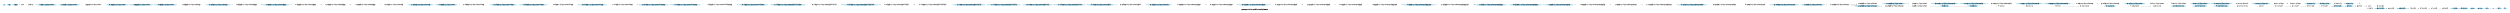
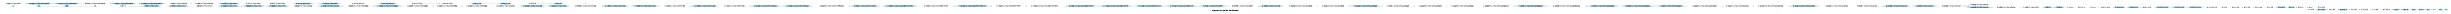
  digraph {
    label="Tree-decomposition of width 4 for register allocator (function _adv_packet_received)"
    rankdir=LR
    node [fillcolor=white style=filled]
    edge [arrowhead=dot style=bold]
    n1 [fillcolor=skyblue label="0 | : "]
    n2 [fillcolor=skyblue label="1 | 60 : "]
    n3 [fillcolor=skyblue label="2 | 59 60 : "]
    n4 [label="121 | 59 : "]
    n5 [label="3 | 12 59 : 0 1 6 7 "]
    n6 [fillcolor=skyblue label="4 | 12 58 59 : 0 1 6 7 14 15 16 17 18 19 20 21 "]
    n7 [fillcolor=skyblue label="5 | 12 57 58 59 : 0 1 6 7 14 15 16 17 18 19 20 21 "]
    n8 [label="6 | 12 56 57 58 59 : 0 1 6 7 14 15 16 17 18 19 20 21 "]
    n9 [fillcolor=skyblue label="120 | 12 56 58 59 : 0 1 6 7 14 15 16 17 18 19 20 21 "]
    n10 [fillcolor=skyblue label="7 | 12 55 56 58 59 : 0 1 6 7 14 15 16 17 18 19 20 21 "]
    n11 [fillcolor=skyblue label="119 | 12 55 58 59 : 0 1 6 7 14 15 16 17 18 19 20 21 "]
    n12 [label="8 | 12 54 55 58 59 : 0 1 6 7 14 15 16 17 18 19 20 21 56 57 "]
    n13 [fillcolor=skyblue label="118 | 12 54 58 59 : 0 1 6 7 14 15 16 17 18 19 20 21 56 57 "]
    n14 [label="9 | 12 53 54 58 59 : 0 1 6 7 14 15 16 17 18 19 20 21 54 55 56 57 "]
    n15 [fillcolor=skyblue label="117 | 12 53 58 59 : 0 1 6 7 14 15 16 17 18 19 20 21 54 55 56 57 "]
    n16 [label="10 | 12 52 53 58 59 : 0 1 6 7 14 15 16 17 18 19 20 21 54 55 56 57 "]
    n17 [label="116 | 12 52 58 59 : 0 1 6 7 14 15 16 17 18 19 20 21 54 55 56 57 "]
    n18 [label="11 | 12 51 52 58 59 : 0 1 6 7 14 15 16 17 18 19 20 21 54 55 56 57 "]
    n19 [label="115 | 12 51 58 59 : 0 1 6 7 14 15 16 17 18 19 20 21 54 55 "]
    n20 [fillcolor=skyblue label="12 | 12 50 51 58 59 : 0 1 6 7 14 15 16 17 18 19 20 21 54 55 "]
    n21 [fillcolor=skyblue label="114 | 12 50 58 59 : 0 1 6 7 14 15 16 17 18 19 20 21 "]
    n22 [label="13 | 12 49 50 58 59 : 0 1 6 7 14 15 16 17 18 19 20 21 40 41 52 53 "]
    n23 [fillcolor=skyblue label="113 | 12 49 58 59 : 0 1 6 7 14 15 16 17 18 19 20 21 40 41 52 53 "]
    n24 [fillcolor=skyblue label="14 | 12 48 49 58 59 : 0 1 6 7 14 15 16 17 18 19 20 21 40 41 52 53 "]
    n25 [label="112 | 12 48 58 59 : 0 1 6 7 14 15 16 17 18 19 20 21 40 41 52 53 "]
    n26 [fillcolor=skyblue label="15 | 12 47 48 58 59 : 0 1 6 7 14 15 16 17 18 19 20 21 40 41 52 53 "]
    n27 [label="111 | 12 47 58 59 : 0 1 6 7 14 15 16 17 18 19 20 21 40 41 52 53 "]
    n28 [fillcolor=skyblue label="16 | 12 46 47 58 59 : 0 1 6 7 14 15 16 17 18 19 20 21 40 41 50 51 52 53 "]
    n29 [fillcolor=skyblue label="110 | 12 46 58 59 : 0 1 6 7 14 15 16 17 18 19 20 21 40 41 50 51 52 53 "]
    n30 [label="17 | 12 45 46 58 59 : 0 1 6 7 14 15 16 17 18 19 20 21 40 41 48 49 50 51 52 53 "]
    n31 [fillcolor=skyblue label="109 | 12 45 58 59 : 0 1 6 7 14 15 16 17 18 19 20 21 40 41 48 49 50 51 "]
    n32 [fillcolor=skyblue label="18 | 12 44 45 58 59 : 0 1 6 7 14 15 16 17 18 19 20 21 34 35 40 41 46 47 48 49 50 51 "]
    n33 [label="108 | 12 44 58 59 : 0 1 6 7 14 15 16 17 18 19 20 21 34 35 40 41 46 47 48 49 "]
    n34 [fillcolor=skyblue label="19 | 12 43 44 58 59 : 0 1 6 7 14 15 16 17 18 19 20 21 34 35 40 41 44 45 46 47 48 49 "]
    n35 [label="107 | 12 43 58 59 : 0 1 6 7 14 15 16 17 18 19 20 21 34 35 40 41 44 45 46 47 "]
    n36 [label="20 | 12 42 43 58 59 : 0 1 6 7 14 15 16 17 18 19 20 21 34 35 40 41 42 43 44 45 46 47 "]
    n37 [fillcolor=skyblue label="106 | 12 42 58 59 : 0 1 6 7 14 15 16 17 18 19 20 21 34 35 40 41 42 43 44 45 "]
    n38 [fillcolor=skyblue label="21 | 12 41 42 58 59 : 0 1 6 7 14 15 16 17 18 19 20 21 34 35 40 41 42 43 44 45 "]
    n39 [fillcolor=skyblue label="105 | 12 41 58 59 : 0 1 6 7 14 15 16 17 18 19 20 21 34 35 40 41 42 43 "]
    n40 [fillcolor=skyblue label="22 | 12 40 41 58 59 : 0 1 6 7 14 15 16 17 18 19 20 21 34 35 40 41 42 43 "]
    n41 [fillcolor=skyblue label="104 | 12 40 58 59 : 0 1 6 7 14 15 16 17 18 19 20 21 34 35 40 41 "]
    n42 [label="23 | 12 39 40 58 59 : 0 1 6 7 14 15 16 17 18 19 20 21 34 35 40 41 "]
    n43 [fillcolor=skyblue label="103 | 12 39 58 59 : 0 1 6 7 14 15 16 17 18 19 20 21 34 35 "]
    n44 [label="24 | 12 38 39 58 59 : 0 1 6 7 14 15 16 17 18 19 20 21 26 27 34 35 38 39 "]
    n45 [label="102 | 12 38 58 59 : 0 1 6 7 14 15 16 17 18 19 20 21 26 27 34 35 38 39 "]
    n46 [fillcolor=skyblue label="25 | 12 37 38 58 59 : 0 1 6 7 14 15 16 17 18 19 20 21 26 27 34 35 38 39 "]
    n47 [label="101 | 12 37 58 59 : 0 1 6 7 14 15 16 17 18 19 20 21 26 27 34 35 38 39 "]
    n48 [label="26 | 12 36 37 58 59 : 0 1 6 7 14 15 16 17 18 19 20 21 26 27 34 35 38 39 "]
    n49 [label="100 | 12 36 58 59 : 0 1 6 7 14 15 16 17 18 19 20 21 26 27 34 35 38 39 "]
    n50 [label="27 | 12 35 36 58 59 : 0 1 6 7 14 15 16 17 18 19 20 21 26 27 34 35 36 37 38 39 "]
    n51 [fillcolor=skyblue label="99 | 12 35 58 59 : 0 1 6 7 14 15 16 17 18 19 20 21 26 27 34 35 36 37 38 39 "]
    n52 [label="28 | 12 34 35 58 59 : 0 1 6 7 14 15 16 17 18 19 20 21 26 27 32 33 34 35 36 37 38 39 "]
    n53 [fillcolor=skyblue label="98 | 12 34 58 59 : 0 1 6 7 14 15 16 17 18 19 20 21 26 27 32 33 34 35 36 37 "]
    n54 [fillcolor=skyblue label="29 | 12 33 34 58 59 : 0 1 6 7 14 15 16 17 18 19 20 21 26 27 32 33 34 35 36 37 "]
    n55 [fillcolor=skyblue label="97 | 12 33 58 59 : 0 1 6 7 14 15 16 17 18 19 20 21 26 27 32 33 34 35 "]
    n56 [label="30 | 12 32 33 58 59 : 0 1 6 7 14 15 16 17 18 19 20 21 26 27 30 31 32 33 34 35 "]
    n57 [label="96 | 12 32 58 59 : 0 1 6 7 14 15 16 17 18 19 20 21 26 27 30 31 32 33 "]
    n58 [label="31 | 12 31 32 58 59 : 0 1 6 7 14 15 16 17 18 19 20 21 26 27 28 29 30 31 32 33 "]
    n59 [fillcolor=skyblue label="95 | 12 31 58 59 : 0 1 6 7 14 15 16 17 18 19 20 21 26 27 28 29 30 31 "]
    n60 [label="32 | 12 30 31 58 59 : 0 1 6 7 14 15 16 17 18 19 20 21 26 27 28 29 30 31 "]
    n61 [label="94 | 12 30 58 59 : 0 1 6 7 14 15 16 17 18 19 20 21 26 27 28 29 "]
    n62 [fillcolor=skyblue label="33 | 12 29 30 58 59 : 0 1 6 7 14 15 16 17 18 19 20 21 26 27 28 29 "]
    n63 [fillcolor=skyblue label="93 | 12 29 58 59 : 0 1 6 7 14 15 16 17 18 19 20 21 26 27 "]
    n64 [label="34 | 12 28 29 58 59 : 0 1 6 7 14 15 16 17 18 19 20 21 26 27 "]
    n65 [label="62 | 12 28 29 58 59 : 0 1 6 7 14 15 16 17 18 19 20 21 26 27 "]
    n66 [fillcolor=skyblue label="63 | 12 28 29 58 59 : 0 1 6 7 14 15 16 17 18 19 20 21 26 27 "]
-   n67 [fillcolor=skyblue label="122 | 12 28 58 59 : 0 1 6 7 14 15 16 17 18 19 20 21 "]
    n68 [label="126 | 12 29 58 59 : 0 1 6 7 14 15 16 17 18 19 20 21 26 27 "]
    n69 [fillcolor=skyblue label="35 | 12 27 28 58 : 0 1 6 7 14 15 16 17 18 19 20 21 22 23 24 25 "]
    n70 [fillcolor=skyblue label="72 | 12 27 58 : 0 1 6 7 14 15 16 17 18 19 20 21 22 23 24 25 "]
    n71 [label="36 | 12 26 27 58 : 0 1 6 7 14 15 16 17 18 19 20 21 22 23 24 25 "]
    n72 [fillcolor=skyblue label="71 | 12 26 58 : 0 1 6 7 14 15 16 17 18 19 20 21 22 23 24 25 "]
    n73 [fillcolor=skyblue label="37 | 12 25 26 58 : 0 1 6 7 14 15 16 17 18 19 20 21 22 23 24 25 "]
    n74 [label="70 | 12 25 58 : 0 1 6 7 14 15 16 17 18 19 20 21 22 23 "]
    n75 [label="38 | 12 24 25 58 : 0 1 6 7 14 15 16 17 18 19 20 21 22 23 "]
    n76 [fillcolor=skyblue label="123 | 12 24 58 : 0 1 6 7 14 15 16 17 18 19 20 21 "]
    n77 [label="69 | 12 24 : 0 1 6 7 14 15 16 17 18 19 20 21 "]
    n78 [label="39 | 12 23 24 : 0 1 6 7 14 15 16 17 18 19 20 21 "]
    n79 [fillcolor=skyblue label="68 | 12 23 : 0 1 6 7 14 15 16 17 18 19 20 21 "]
    n80 [fillcolor=skyblue label="40 | 12 22 23 : 0 1 6 7 14 15 16 17 18 19 20 21 "]
    n81 [label="67 | 12 22 : 0 1 6 7 14 15 16 17 18 19 "]
    n82 [fillcolor=skyblue label="41 | 12 21 22 : 0 1 6 7 14 15 16 17 18 19 "]
    n83 [label="66 | 12 21 : 0 1 6 7 14 15 16 17 "]
    n84 [label="42 | 12 20 21 : 0 1 6 7 14 15 16 17 "]
    n85 [fillcolor=skyblue label="65 | 12 20 : 0 1 6 7 14 15 "]
    n86 [fillcolor=skyblue label="43 | 12 19 20 : 0 1 6 7 14 15 "]
    n87 [label="124 | 19 20 : 0 1 14 15 "]
    n88 [fillcolor=skyblue label="125 | 20 : 0 1 14 15 "]
    n89 [fillcolor=skyblue label="44 | 12 18 59 : 0 1 6 7 "]
    n90 [label="91 | 12 18 : 0 1 6 7 "]
    n91 [label="45 | 12 17 18 : 0 1 6 7 "]
    n92 [label="90 | 12 17 : 0 1 6 7 "]
    n93 [label="46 | 12 16 17 : 0 1 6 7 12 13 "]
    n94 [fillcolor=skyblue label="89 | 12 16 : 0 1 6 7 12 13 "]
-   n95 [label="47 | 12 15 16 : 0 1 6 7 12 13 "]
+   n95 [fillcolor=skyblue label="47 | 12 15 16 : 0 1 6 7 12 13 "]
    n96 [label="88 | 12 15 : 0 1 6 7 12 13 "]
    n97 [fillcolor=skyblue label="48 | 12 14 15 : 0 1 6 7 10 11 12 13 "]
    n98 [fillcolor=skyblue label="87 | 12 14 : 0 1 6 7 10 11 12 13 "]
    n99 [fillcolor=skyblue label="49 | 12 13 14 : 0 1 6 7 10 11 12 13 "]
    n100 [label="128 | 12 14 : 0 1 6 7 10 11 12 13 "]
    n101 [label="86 | 12 : 0 1 6 7 "]
    n102 [label="50 | 11 12 : 0 1 6 7 8 9 "]
    n103 [label="85 | 11 : 0 1 6 7 8 9 "]
    n104 [label="51 | 10 11 : 0 1 6 7 8 9 "]
    n105 [label="84 | 10 : 0 1 6 7 8 9 "]
    n106 [fillcolor=skyblue label="52 | 9 10 : 0 1 6 7 8 9 "]
    n107 [fillcolor=skyblue label="83 | 9 : 0 1 6 7 "]
    n108 [label="53 | 8 9 : 0 1 6 7 "]
    n109 [label="82 | 8 : 0 1 "]
    n110 [label="54 | 7 8 : 0 1 2 3 4 5 "]
    n111 [label="81 | 7 : 0 1 2 3 4 5 "]
    n112 [fillcolor=skyblue label="55 | 6 7 : 0 1 2 3 4 5 "]
    n113 [label="80 | 6 : 0 1 2 3 4 5 "]
    n114 [fillcolor=skyblue label="56 | 5 6 : 0 1 2 3 4 5 "]
    n115 [label="79 | 5 : 0 1 2 3 4 5 "]
    n116 [label="57 | 4 5 : 0 1 2 3 4 5 "]
    n117 [label="78 | 4 : 0 1 2 3 4 5 "]
    n118 [label="58 | 3 4 : 0 1 2 3 4 5 "]
    n119 [fillcolor=skyblue label="77 | 3 : 0 1 2 3 "]
    n120 [fillcolor=skyblue label="59 | 2 3 : 0 1 2 3 "]
    n121 [fillcolor=skyblue label="76 | 2 : 0 1 "]
    n122 [fillcolor=skyblue label="60 | 1 2 : 0 1 "]
    n123 [fillcolor=skyblue label="75 | 1 : "]
    n124 [label="61 | 0 1 : "]
    n125 [fillcolor=skyblue label="129 | 1 : "]
    n126 [fillcolor=skyblue label="74 | : "]
    n127 [label="73 | 12 28 58 : 0 1 6 7 14 15 16 17 18 19 20 21 "]
    n128 [label="127 | 12 58 59 : 0 1 6 7 14 15 16 17 18 19 20 21 "]
    n129 [label="64 | : "]
    n130 [fillcolor=skyblue label="92 | 12 59 : 0 1 6 7 "]
    n1 -> n2 [arrowhead=tee style=dotted]
    n2 -> n3
    n3 -> n4
    n4 -> n5 [style=dotted]
    n5 -> n6
    n6 -> n7 [arrowhead=tee style=dotted]
    n7 -> n8 [arrowhead=tee style=dotted]
    n8 -> n9 [arrowhead=tee style=dotted]
    n9 -> n10 [arrowhead=box]
    n10 -> n11
    n11 -> n12 [arrowhead=tee style=dotted]
    n12 -> n13 [style=dotted]
    n13 -> n14
    n14 -> n15 [arrowhead=box]
    n15 -> n16
    n16 -> n17 [arrowhead=box]
    n17 -> n18 [arrowhead=box]
    n18 -> n19 [arrowhead=box style=dotted]
    n19 -> n20 [arrowhead=tee style=dotted]
    n20 -> n21 [arrowhead=box style=dotted]
    n21 -> n22 [arrowhead=box style=dotted]
    n22 -> n23 [arrowhead=tee style=dotted]
    n23 -> n24 [arrowhead=tee style=dotted]
    n24 -> n25 [arrowhead=tee style=dotted]
    n25 -> n26 [arrowhead=tee]
    n26 -> n27 [arrowhead=tee style=dotted]
    n27 -> n28 [arrowhead=tee]
    n28 -> n29 [arrowhead=tee]
    n29 -> n30 [arrowhead=tee style=dotted]
    n30 -> n31 [arrowhead=tee]
    n31 -> n32 [arrowhead=tee style=dotted]
    n32 -> n33 [style=dotted]
    n33 -> n34 [arrowhead=box]
    n34 -> n35 [arrowhead=box]
    n35 -> n36 [arrowhead=box]
    n36 -> n37 [style=dotted]
    n37 -> n38 [arrowhead=tee]
    n38 -> n39 [arrowhead=tee style=dotted]
    n39 -> n40 [arrowhead=box]
    n40 -> n41 [arrowhead=tee]
    n41 -> n42 [arrowhead=tee]
    n42 -> n43
    n43 -> n44 [arrowhead=tee style=dotted]
    n44 -> n45 [arrowhead=tee]
    n45 -> n46 [arrowhead=box]
    n46 -> n47
    n47 -> n48 [arrowhead=box]
    n48 -> n49
    n49 -> n50 [style=dotted]
    n50 -> n51 [arrowhead=tee]
    n51 -> n52
    n52 -> n53 [arrowhead=box]
    n53 -> n54 [arrowhead=tee style=dotted]
    n54 -> n55
    n55 -> n56
    n56 -> n57 [arrowhead=tee]
    n57 -> n58 [arrowhead=tee]
    n58 -> n59 [arrowhead=tee]
    n59 -> n60 [style=dotted]
    n60 -> n61 [arrowhead=tee style=dotted]
    n61 -> n62
    n62 -> n63 [style=dotted]
    n63 -> n64 [arrowhead=box style=dotted]
    n64 -> n65 [arrowhead=box]
    n64 -> n66 [arrowhead=tee]
-   n65 -> n67 [arrowhead=box style=dotted]
    n66 -> n68
-   n67 -> n127
    n68 -> n128 [arrowhead=box style=dotted]
    n69 -> n70
    n70 -> n71
    n71 -> n72 [arrowhead=box style=dotted]
    n72 -> n73 [arrowhead=box style=dotted]
    n73 -> n74 [style=dotted]
    n74 -> n75
    n75 -> n76 [arrowhead=tee style=dotted]
    n76 -> n77 [arrowhead=tee style=dotted]
    n77 -> n78 [style=dotted]
    n78 -> n79 [arrowhead=tee style=dotted]
    n79 -> n80
    n80 -> n81 [arrowhead=tee style=dotted]
    n81 -> n82 [style=dotted]
    n82 -> n83 [arrowhead=tee style=dotted]
    n83 -> n84 [arrowhead=box]
    n84 -> n85 [style=dotted]
    n85 -> n86
    n86 -> n87 [style=dotted]
    n87 -> n88
    n88 -> n129 [style=dotted]
    n89 -> n90 [arrowhead=box style=dotted]
    n90 -> n91 [style=dotted]
    n91 -> n92 [style=dotted]
    n92 -> n93 [arrowhead=tee]
    n93 -> n94 [arrowhead=box style=dotted]
    n94 -> n95 [style=dotted]
    n95 -> n96 [arrowhead=tee]
    n96 -> n97 [arrowhead=tee style=dotted]
    n97 -> n98 [arrowhead=box style=dotted]
    n98 -> n99 [arrowhead=box style=dotted]
    n99 -> n100 [style=dotted]
    n100 -> n101 [style=dotted]
    n101 -> n102 [style=dotted]
    n102 -> n103 [arrowhead=box]
    n103 -> n104
    n104 -> n105 [arrowhead=box style=dotted]
    n105 -> n106 [arrowhead=tee]
    n106 -> n107 [arrowhead=tee]
    n107 -> n108 [arrowhead=box]
    n108 -> n109 [arrowhead=box]
    n109 -> n110 [style=dotted]
    n111 -> n110 [arrowhead=box style=dotted]
    n111 -> n112 [arrowhead=tee]
    n112 -> n113 [arrowhead=box]
    n113 -> n114 [arrowhead=tee]
    n114 -> n115 [arrowhead=box]
    n115 -> n116 [arrowhead=box]
    n116 -> n117 [arrowhead=tee]
    n117 -> n118 [arrowhead=box style=dotted]
    n118 -> n119 [arrowhead=tee]
    n119 -> n120 [arrowhead=box]
    n120 -> n121 [arrowhead=tee style=dotted]
    n121 -> n122 [style=dotted]
    n122 -> n123
    n123 -> n124
    n124 -> n125
    n125 -> n126 [arrowhead=tee style=dotted]
    n127 -> n69 [arrowhead=box style=dotted]
    n128 -> n130 [arrowhead=tee]
    n130 -> n89
  }
